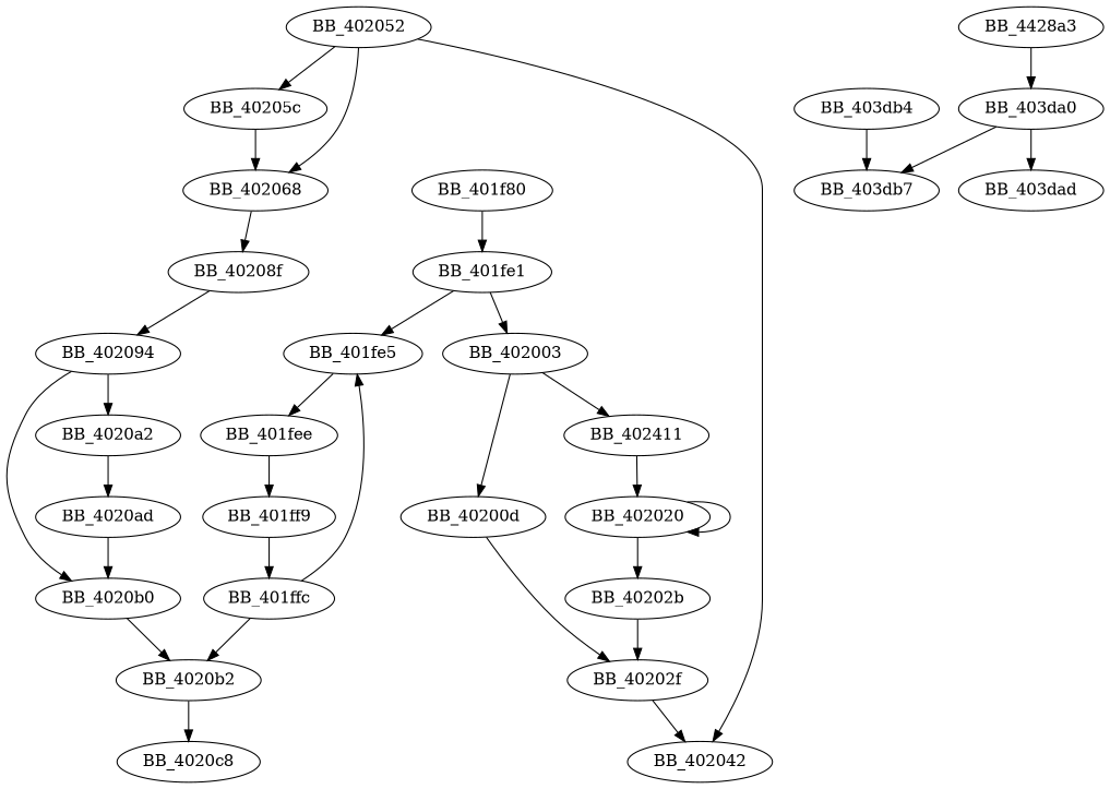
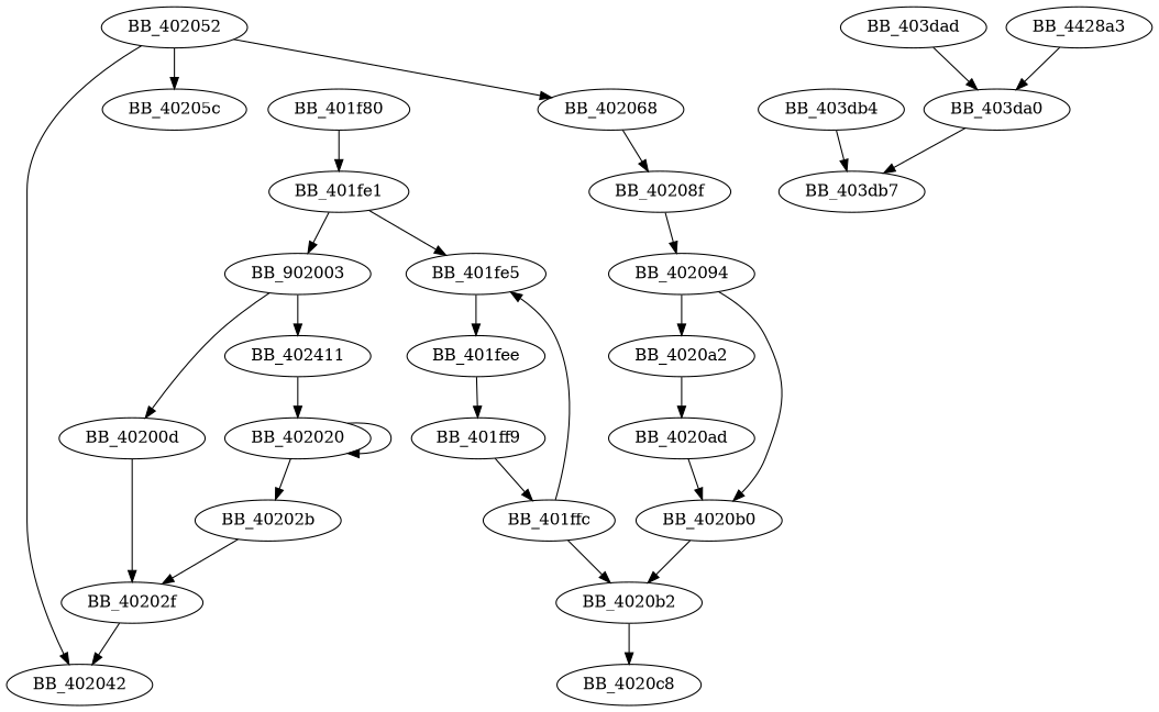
  digraph {
    BB_401f80
    BB_401fe1
    BB_401fe5
-   BB_402003
+   BB_402003 [label=BB_902003]
    BB_401fee
    BB_40200d
    n7 [label=BB_402411]
    BB_401ff9
    BB_401ffc
    BB_4020b2
    BB_40202f
    BB_402020
    BB_4020c8
    BB_402042
    BB_40202b
    BB_402052
    BB_40205c
    BB_402068
    BB_40208f
    BB_402094
    BB_4020a2
    BB_4020b0
    BB_4020ad
    BB_403da0
    BB_403dad
    BB_403db7
    BB_403db4
    BB_4428a3
    BB_401f80 -> BB_401fe1
    BB_401fe1 -> BB_401fe5
    BB_401fe1 -> BB_402003
    BB_401fe5 -> BB_401fee
    BB_402003 -> BB_40200d
    BB_402003 -> n7
    BB_401fee -> BB_401ff9
    BB_40200d -> BB_40202f
    n7 -> BB_402020
    BB_401ff9 -> BB_401ffc
    BB_401ffc -> BB_401fe5
    BB_401ffc -> BB_4020b2
    BB_4020b2 -> BB_4020c8
    BB_40202f -> BB_402042
    BB_402020 -> BB_402020
    BB_402020 -> BB_40202b
    BB_40202b -> BB_40202f
    BB_402052 -> BB_402042
    BB_402052 -> BB_40205c
    BB_402052 -> BB_402068
-   BB_40205c -> BB_402068
    BB_402068 -> BB_40208f
    BB_40208f -> BB_402094
    BB_402094 -> BB_4020a2
    BB_402094 -> BB_4020b0
    BB_4020a2 -> BB_4020ad
    BB_4020b0 -> BB_4020b2
    BB_4020ad -> BB_4020b0
-   BB_403da0 -> BB_403dad
+   BB_403dad -> BB_403da0
    BB_403da0 -> BB_403db7
    BB_403db4 -> BB_403db7
    BB_4428a3 -> BB_403da0
  }
